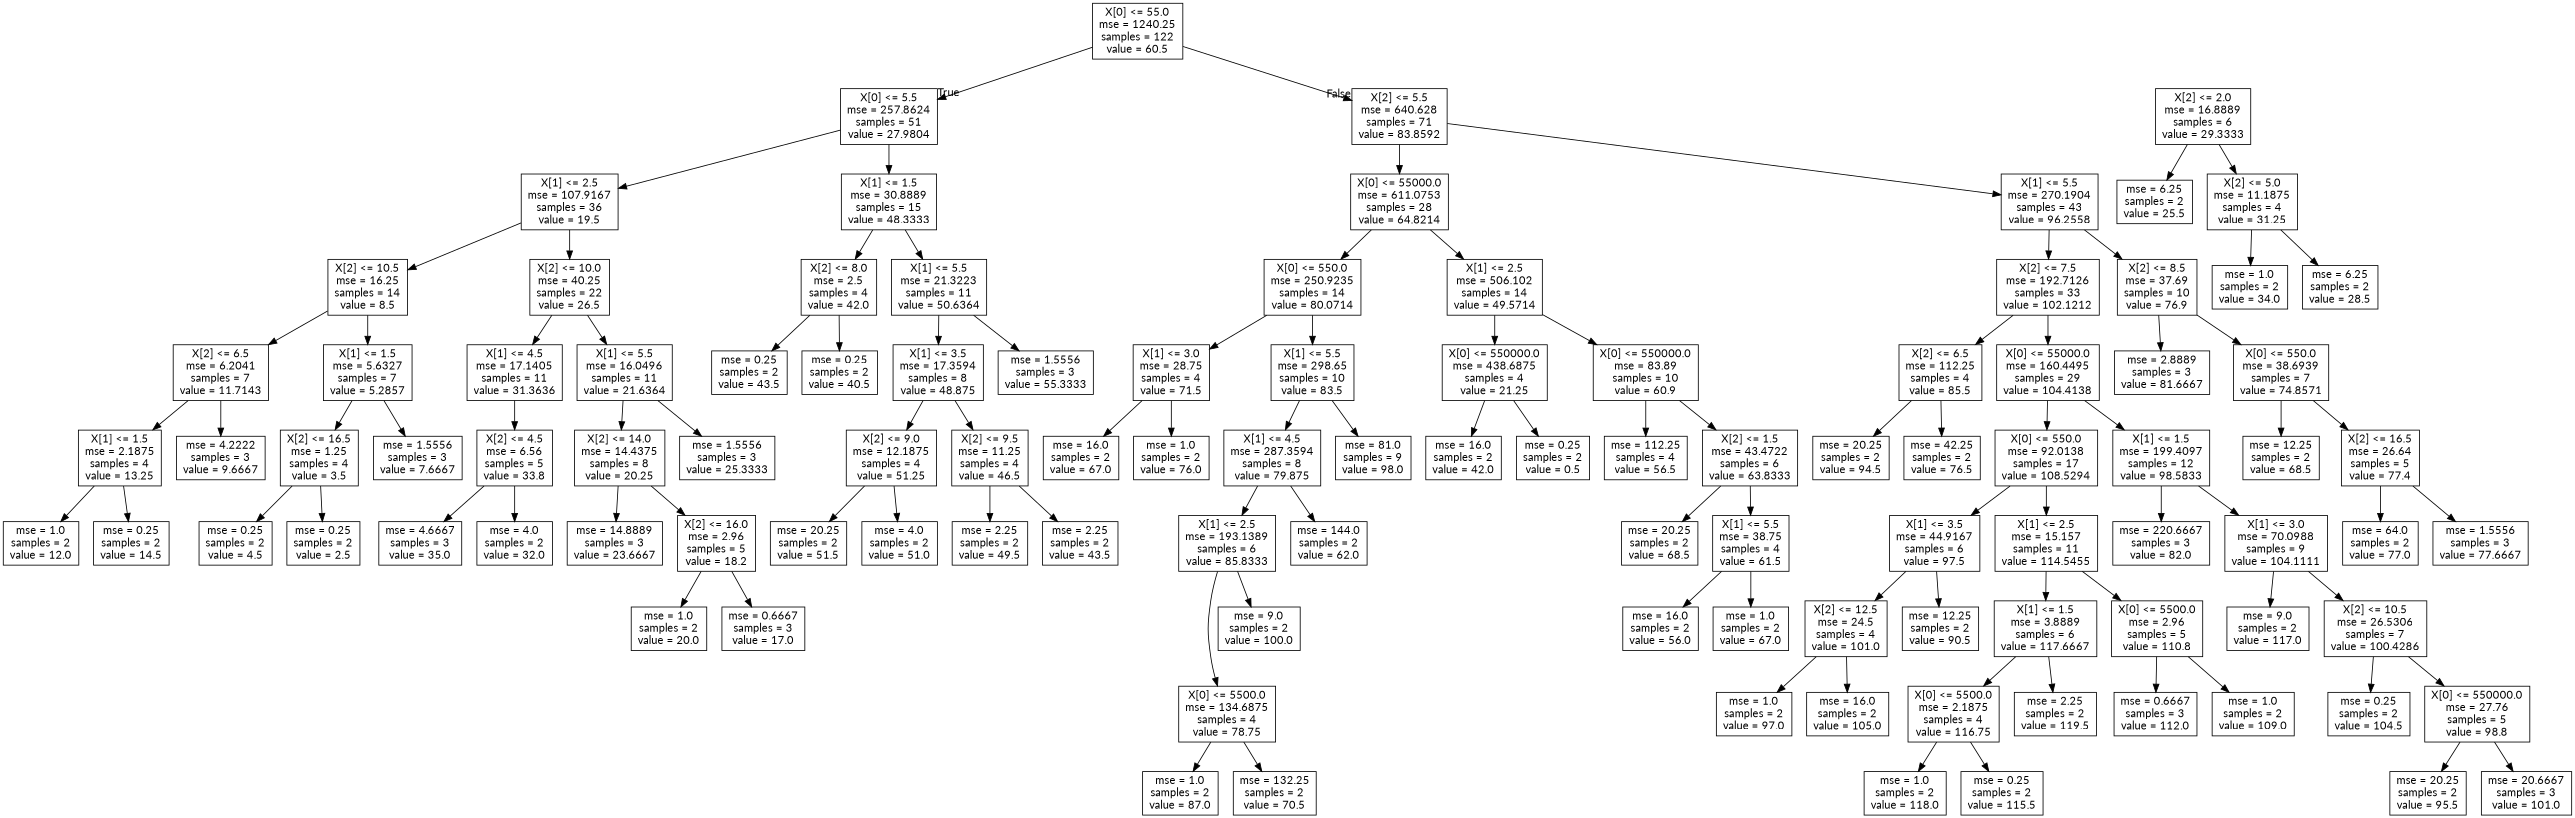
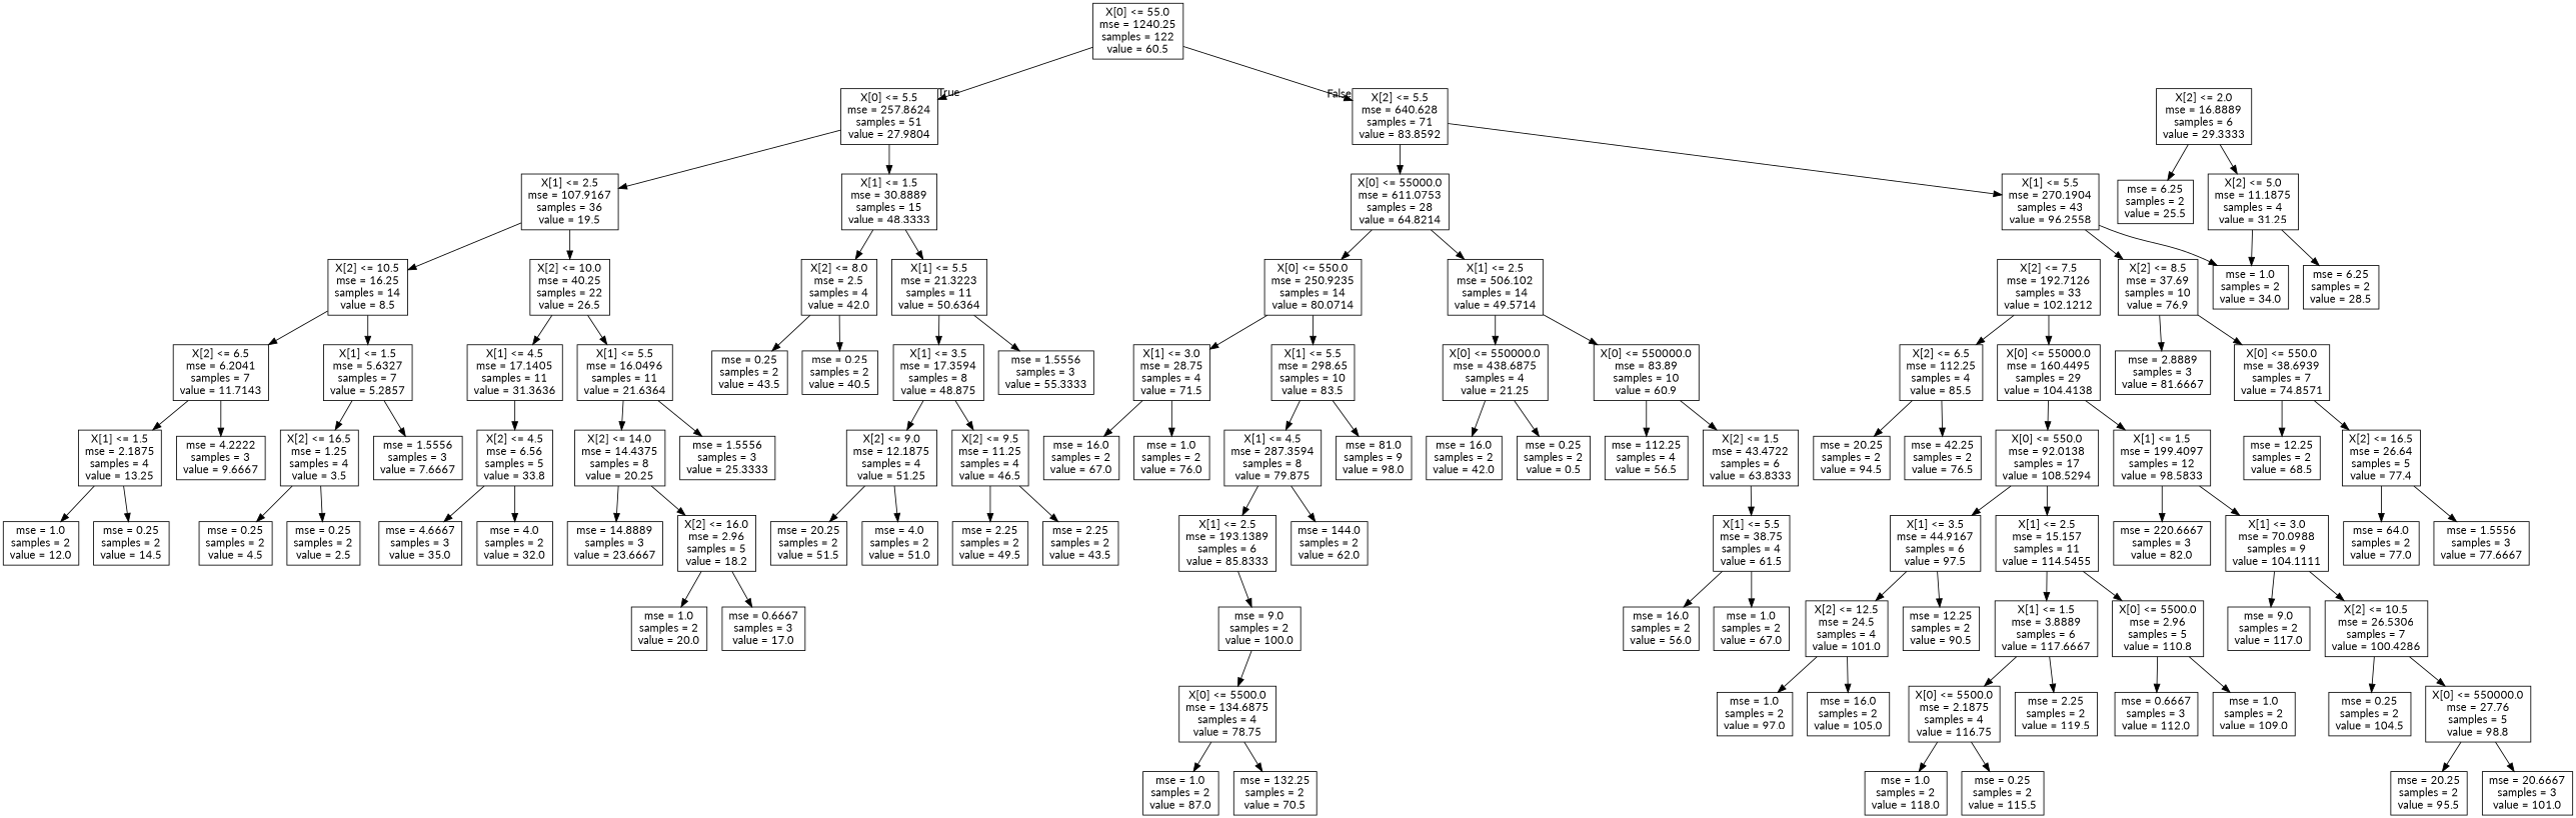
  digraph {
    fontname=Lato
    node [fontname=Lato shape=box]
    edge [fontname=Lato]
    n1 [label="X[0] <= 55.0\nmse = 1240.25\nsamples = 122\nvalue = 60.5"]
    n2 [label="X[0] <= 5.5\nmse = 257.8624\nsamples = 51\nvalue = 27.9804"]
    n3 [label="X[2] <= 5.5\nmse = 640.628\nsamples = 71\nvalue = 83.8592"]
    n4 [label="X[1] <= 2.5\nmse = 107.9167\nsamples = 36\nvalue = 19.5"]
    n5 [label="X[1] <= 1.5\nmse = 30.8889\nsamples = 15\nvalue = 48.3333"]
    n6 [label="X[0] <= 55000.0\nmse = 611.0753\nsamples = 28\nvalue = 64.8214"]
    n7 [label="X[1] <= 5.5\nmse = 270.1904\nsamples = 43\nvalue = 96.2558"]
    n8 [label="X[2] <= 10.5\nmse = 16.25\nsamples = 14\nvalue = 8.5"]
    n9 [label="X[2] <= 10.0\nmse = 40.25\nsamples = 22\nvalue = 26.5"]
    n10 [label="X[2] <= 8.0\nmse = 2.5\nsamples = 4\nvalue = 42.0"]
    n11 [label="X[1] <= 5.5\nmse = 21.3223\nsamples = 11\nvalue = 50.6364"]
    n12 [label="X[2] <= 6.5\nmse = 6.2041\nsamples = 7\nvalue = 11.7143"]
    n13 [label="X[1] <= 1.5\nmse = 5.6327\nsamples = 7\nvalue = 5.2857"]
    n14 [label="X[1] <= 4.5\nmse = 17.1405\nsamples = 11\nvalue = 31.3636"]
    n15 [label="X[1] <= 5.5\nmse = 16.0496\nsamples = 11\nvalue = 21.6364"]
    n16 [label="X[1] <= 1.5\nmse = 2.1875\nsamples = 4\nvalue = 13.25"]
    n17 [label="mse = 4.2222\nsamples = 3\nvalue = 9.6667"]
    n18 [label="X[2] <= 16.5\nmse = 1.25\nsamples = 4\nvalue = 3.5"]
    n19 [label="mse = 1.5556\nsamples = 3\nvalue = 7.6667"]
    n20 [label="mse = 1.0\nsamples = 2\nvalue = 12.0"]
    n21 [label="mse = 0.25\nsamples = 2\nvalue = 14.5"]
    n22 [label="mse = 0.25\nsamples = 2\nvalue = 4.5"]
    n23 [label="mse = 0.25\nsamples = 2\nvalue = 2.5"]
    n24 [label="X[2] <= 4.5\nmse = 6.56\nsamples = 5\nvalue = 33.8"]
    n25 [label="X[2] <= 14.0\nmse = 14.4375\nsamples = 8\nvalue = 20.25"]
    n26 [label="mse = 1.5556\nsamples = 3\nvalue = 25.3333"]
    n27 [label="X[2] <= 2.0\nmse = 16.8889\nsamples = 6\nvalue = 29.3333"]
    n28 [label="mse = 6.25\nsamples = 2\nvalue = 25.5"]
    n29 [label="X[2] <= 5.0\nmse = 11.1875\nsamples = 4\nvalue = 31.25"]
    n30 [label="mse = 4.6667\nsamples = 3\nvalue = 35.0"]
    n31 [label="mse = 4.0\nsamples = 2\nvalue = 32.0"]
    n32 [label="mse = 1.0\nsamples = 2\nvalue = 34.0"]
    n33 [label="mse = 6.25\nsamples = 2\nvalue = 28.5"]
    n34 [label="mse = 14.8889\nsamples = 3\nvalue = 23.6667"]
    n35 [label="X[2] <= 16.0\nmse = 2.96\nsamples = 5\nvalue = 18.2"]
    n36 [label="mse = 1.0\nsamples = 2\nvalue = 20.0"]
    n37 [label="mse = 0.6667\nsamples = 3\nvalue = 17.0"]
    n38 [label="mse = 0.25\nsamples = 2\nvalue = 43.5"]
    n39 [label="mse = 0.25\nsamples = 2\nvalue = 40.5"]
    n40 [label="X[1] <= 3.5\nmse = 17.3594\nsamples = 8\nvalue = 48.875"]
    n41 [label="mse = 1.5556\nsamples = 3\nvalue = 55.3333"]
    n42 [label="X[2] <= 9.0\nmse = 12.1875\nsamples = 4\nvalue = 51.25"]
    n43 [label="X[2] <= 9.5\nmse = 11.25\nsamples = 4\nvalue = 46.5"]
    n44 [label="mse = 20.25\nsamples = 2\nvalue = 51.5"]
    n45 [label="mse = 4.0\nsamples = 2\nvalue = 51.0"]
    n46 [label="mse = 2.25\nsamples = 2\nvalue = 49.5"]
    n47 [label="mse = 2.25\nsamples = 2\nvalue = 43.5"]
    n48 [label="X[0] <= 550.0\nmse = 250.9235\nsamples = 14\nvalue = 80.0714"]
    n49 [label="X[1] <= 2.5\nmse = 506.102\nsamples = 14\nvalue = 49.5714"]
    n50 [label="X[2] <= 7.5\nmse = 192.7126\nsamples = 33\nvalue = 102.1212"]
    n51 [label="X[2] <= 8.5\nmse = 37.69\nsamples = 10\nvalue = 76.9"]
    n52 [label="X[1] <= 3.0\nmse = 28.75\nsamples = 4\nvalue = 71.5"]
    n53 [label="X[1] <= 5.5\nmse = 298.65\nsamples = 10\nvalue = 83.5"]
    n54 [label="X[0] <= 550000.0\nmse = 438.6875\nsamples = 4\nvalue = 21.25"]
    n55 [label="X[0] <= 550000.0\nmse = 83.89\nsamples = 10\nvalue = 60.9"]
    n56 [label="mse = 16.0\nsamples = 2\nvalue = 67.0"]
    n57 [label="mse = 1.0\nsamples = 2\nvalue = 76.0"]
    n58 [label="X[1] <= 4.5\nmse = 287.3594\nsamples = 8\nvalue = 79.875"]
    n59 [label="mse = 81.0\nsamples = 9\nvalue = 98.0"]
    n60 [label="X[1] <= 2.5\nmse = 193.1389\nsamples = 6\nvalue = 85.8333"]
    n61 [label="mse = 144.0\nsamples = 2\nvalue = 62.0"]
    n62 [label="X[0] <= 5500.0\nmse = 134.6875\nsamples = 4\nvalue = 78.75"]
    n63 [label="mse = 9.0\nsamples = 2\nvalue = 100.0"]
    n64 [label="mse = 1.0\nsamples = 2\nvalue = 87.0"]
    n65 [label="mse = 132.25\nsamples = 2\nvalue = 70.5"]
    n66 [label="mse = 16.0\nsamples = 2\nvalue = 42.0"]
    n67 [label="mse = 0.25\nsamples = 2\nvalue = 0.5"]
    n68 [label="mse = 112.25\nsamples = 4\nvalue = 56.5"]
    n69 [label="X[2] <= 1.5\nmse = 43.4722\nsamples = 6\nvalue = 63.8333"]
-   n70 [label="mse = 20.25\nsamples = 2\nvalue = 68.5"]
    n71 [label="X[1] <= 5.5\nmse = 38.75\nsamples = 4\nvalue = 61.5"]
    n72 [label="mse = 16.0\nsamples = 2\nvalue = 56.0"]
    n73 [label="mse = 1.0\nsamples = 2\nvalue = 67.0"]
    n74 [label="X[2] <= 6.5\nmse = 112.25\nsamples = 4\nvalue = 85.5"]
    n75 [label="X[0] <= 55000.0\nmse = 160.4495\nsamples = 29\nvalue = 104.4138"]
    n76 [label="mse = 2.8889\nsamples = 3\nvalue = 81.6667"]
    n77 [label="X[0] <= 550.0\nmse = 38.6939\nsamples = 7\nvalue = 74.8571"]
    n78 [label="mse = 20.25\nsamples = 2\nvalue = 94.5"]
    n79 [label="mse = 42.25\nsamples = 2\nvalue = 76.5"]
    n80 [label="X[0] <= 550.0\nmse = 92.0138\nsamples = 17\nvalue = 108.5294"]
    n81 [label="X[1] <= 1.5\nmse = 199.4097\nsamples = 12\nvalue = 98.5833"]
    n82 [label="X[1] <= 3.5\nmse = 44.9167\nsamples = 6\nvalue = 97.5"]
    n83 [label="X[1] <= 2.5\nmse = 15.157\nsamples = 11\nvalue = 114.5455"]
    n84 [label="mse = 220.6667\nsamples = 3\nvalue = 82.0"]
    n85 [label="X[1] <= 3.0\nmse = 70.0988\nsamples = 9\nvalue = 104.1111"]
    n86 [label="X[2] <= 12.5\nmse = 24.5\nsamples = 4\nvalue = 101.0"]
    n87 [label="mse = 12.25\nsamples = 2\nvalue = 90.5"]
    n88 [label="X[1] <= 1.5\nmse = 3.8889\nsamples = 6\nvalue = 117.6667"]
    n89 [label="X[0] <= 5500.0\nmse = 2.96\nsamples = 5\nvalue = 110.8"]
    n90 [label="mse = 1.0\nsamples = 2\nvalue = 97.0"]
    n91 [label="mse = 16.0\nsamples = 2\nvalue = 105.0"]
    n92 [label="X[0] <= 5500.0\nmse = 2.1875\nsamples = 4\nvalue = 116.75"]
    n93 [label="mse = 2.25\nsamples = 2\nvalue = 119.5"]
    n94 [label="mse = 0.6667\nsamples = 3\nvalue = 112.0"]
    n95 [label="mse = 1.0\nsamples = 2\nvalue = 109.0"]
    n96 [label="mse = 1.0\nsamples = 2\nvalue = 118.0"]
    n97 [label="mse = 0.25\nsamples = 2\nvalue = 115.5"]
    n98 [label="mse = 9.0\nsamples = 2\nvalue = 117.0"]
    n99 [label="X[2] <= 10.5\nmse = 26.5306\nsamples = 7\nvalue = 100.4286"]
    n100 [label="mse = 0.25\nsamples = 2\nvalue = 104.5"]
    n101 [label="X[0] <= 550000.0\nmse = 27.76\nsamples = 5\nvalue = 98.8"]
    n102 [label="mse = 20.25\nsamples = 2\nvalue = 95.5"]
    n103 [label="mse = 20.6667\nsamples = 3\nvalue = 101.0"]
    n104 [label="mse = 12.25\nsamples = 2\nvalue = 68.5"]
    n105 [label="X[2] <= 16.5\nmse = 26.64\nsamples = 5\nvalue = 77.4"]
    n106 [label="mse = 64.0\nsamples = 2\nvalue = 77.0"]
    n107 [label="mse = 1.5556\nsamples = 3\nvalue = 77.6667"]
    n1 -> n2 [headlabel=True labelangle=45 labeldistance=2.5]
    n1 -> n3 [headlabel=False labelangle=-45 labeldistance=2.5]
    n2 -> n4
    n2 -> n5
    n3 -> n6
    n3 -> n7
    n4 -> n8
    n4 -> n9
    n5 -> n10
    n5 -> n11
    n6 -> n48
    n6 -> n49
-   n7 -> n50
+   n7 -> n32
    n7 -> n51
    n8 -> n12
    n8 -> n13
    n9 -> n14
    n9 -> n15
    n10 -> n38
    n10 -> n39
    n11 -> n40
    n11 -> n41
    n12 -> n16
    n12 -> n17
    n13 -> n18
    n13 -> n19
    n14 -> n24
    n15 -> n25
    n15 -> n26
    n16 -> n20
    n16 -> n21
    n18 -> n22
    n18 -> n23
    n24 -> n30
    n24 -> n31
    n25 -> n34
    n25 -> n35
    n27 -> n28
    n27 -> n29
    n29 -> n32
    n29 -> n33
    n35 -> n36
    n35 -> n37
    n40 -> n42
    n40 -> n43
    n42 -> n44
    n42 -> n45
    n43 -> n46
    n43 -> n47
    n48 -> n52
    n48 -> n53
    n49 -> n54
    n49 -> n55
    n50 -> n74
    n50 -> n75
    n51 -> n76
    n51 -> n77
    n52 -> n56
    n52 -> n57
    n53 -> n58
    n53 -> n59
    n54 -> n66
    n54 -> n67
    n55 -> n68
    n55 -> n69
    n58 -> n60
    n58 -> n61
-   n60 -> n62
+   n63 -> n62
    n60 -> n63
    n62 -> n64
    n62 -> n65
-   n69 -> n70
    n69 -> n71
    n71 -> n72
    n71 -> n73
    n74 -> n78
    n74 -> n79
    n75 -> n80
    n75 -> n81
    n77 -> n104
    n77 -> n105
    n80 -> n82
    n80 -> n83
    n81 -> n84
    n81 -> n85
    n82 -> n86
    n82 -> n87
    n83 -> n88
    n83 -> n89
    n85 -> n98
    n85 -> n99
    n86 -> n90
    n86 -> n91
    n88 -> n92
    n88 -> n93
    n89 -> n94
    n89 -> n95
    n92 -> n96
    n92 -> n97
    n99 -> n100
    n99 -> n101
    n101 -> n102
    n101 -> n103
    n105 -> n106
    n105 -> n107
  }
